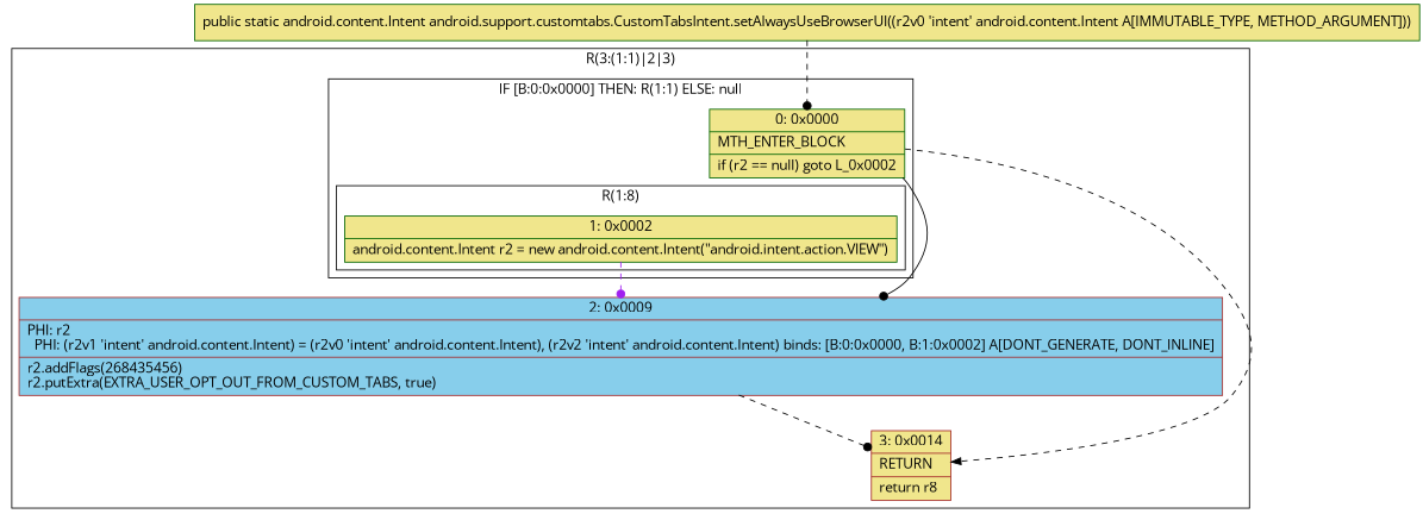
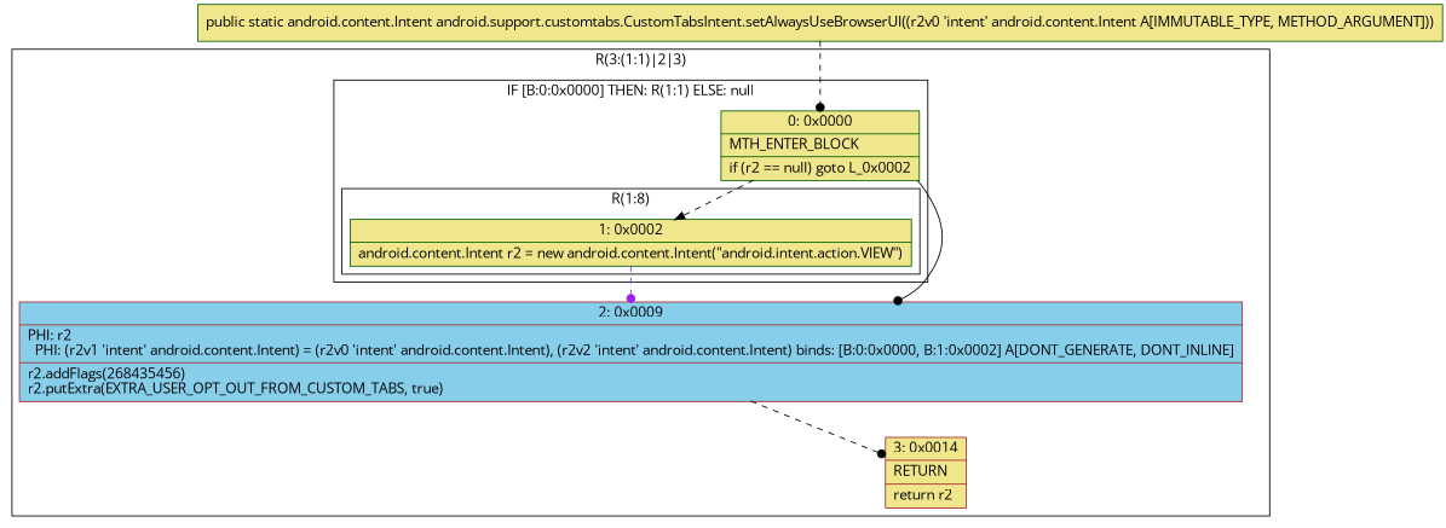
  digraph {
    fontname="Open Sans"
    node [color=darkgreen fillcolor=khaki fontname="Open Sans" shape=record style=filled]
    edge [arrowhead=dot color=black fontname="Open Sans" style=dashed]
    n1 [label="{1\:\ 0x0002|android.content.Intent r2 = new android.content.Intent(\"android.intent.action.VIEW\")\l}"]
    n2 [label="{0\:\ 0x0000|MTH_ENTER_BLOCK\l|if (r2 == null) goto L_0x0002\l}"]
    n3 [color=brown fillcolor=skyblue label="{2\:\ 0x0009|PHI: r2 \l  PHI: (r2v1 'intent' android.content.Intent) = (r2v0 'intent' android.content.Intent), (r2v2 'intent' android.content.Intent) binds: [B:0:0x0000, B:1:0x0002] A[DONT_GENERATE, DONT_INLINE]\l|r2.addFlags(268435456)\lr2.putExtra(EXTRA_USER_OPT_OUT_FROM_CUSTOM_TABS, true)\l}"]
-   n4 [color=brown label="{3\:\ 0x0014|RETURN\l|return r8\l}"]
+   n4 [color=brown label="{3\:\ 0x0014|RETURN\l|return r2\l}"]
    n5 [label="{public static android.content.Intent android.support.customtabs.CustomTabsIntent.setAlwaysUseBrowserUI((r2v0 'intent' android.content.Intent A[IMMUTABLE_TYPE, METHOD_ARGUMENT])) }"]
    subgraph cluster_1 {
      label="R(3:(1:1)|2|3)"
      n3
      n4
      subgraph cluster_2 {
        label="IF [B:0:0x0000] THEN: R(1:1) ELSE: null"
        n2
        subgraph cluster_3 {
          label="R(1:8)"
          n1
        }
      }
    }
    n1 -> n3 [color=purple]
-   n2 -> n4 [arrowhead=normal]
+   n2 -> n1 [arrowhead=normal]
    n2 -> n3 [style=solid]
    n3 -> n4
    n5 -> n2
  }
